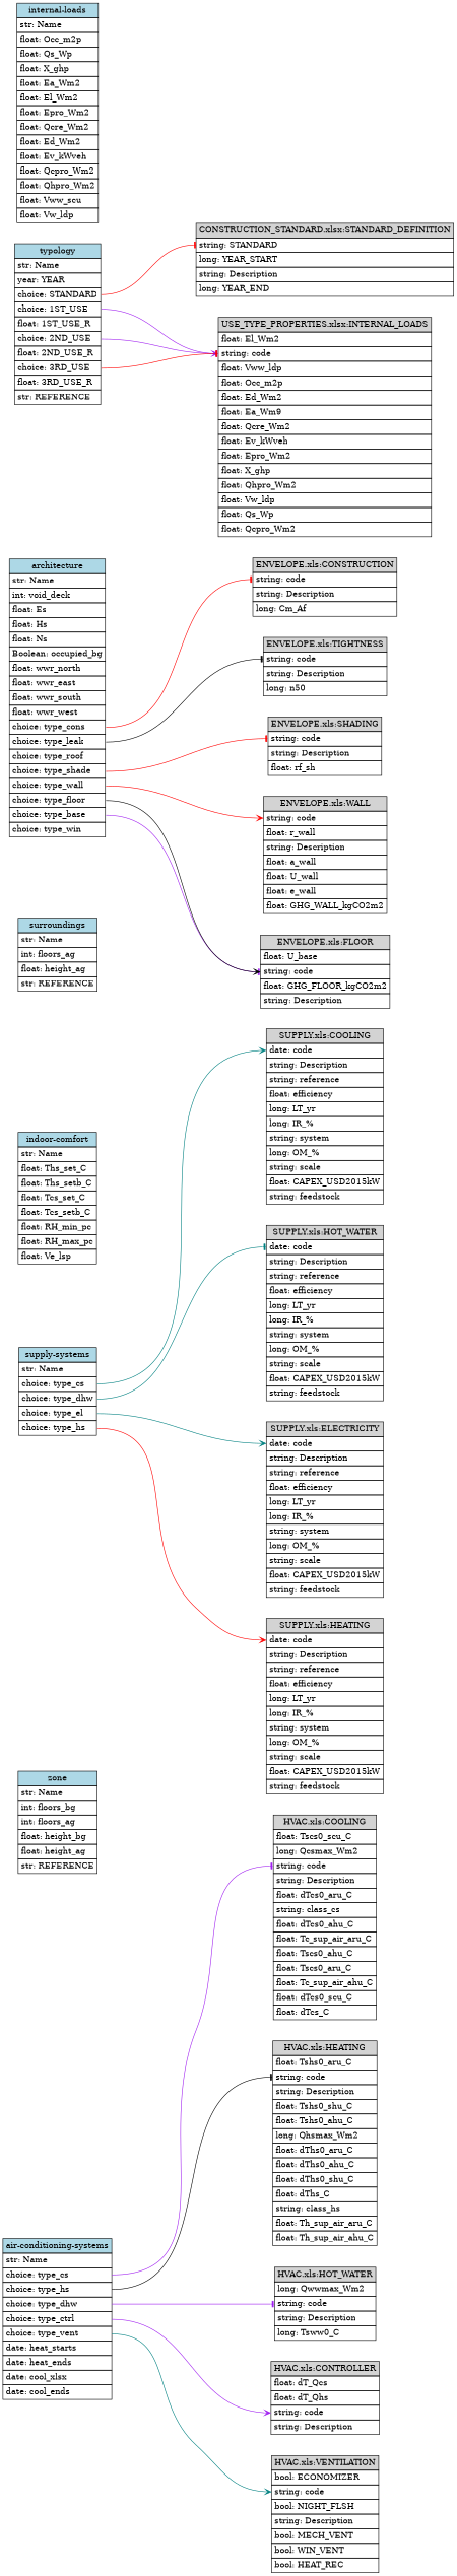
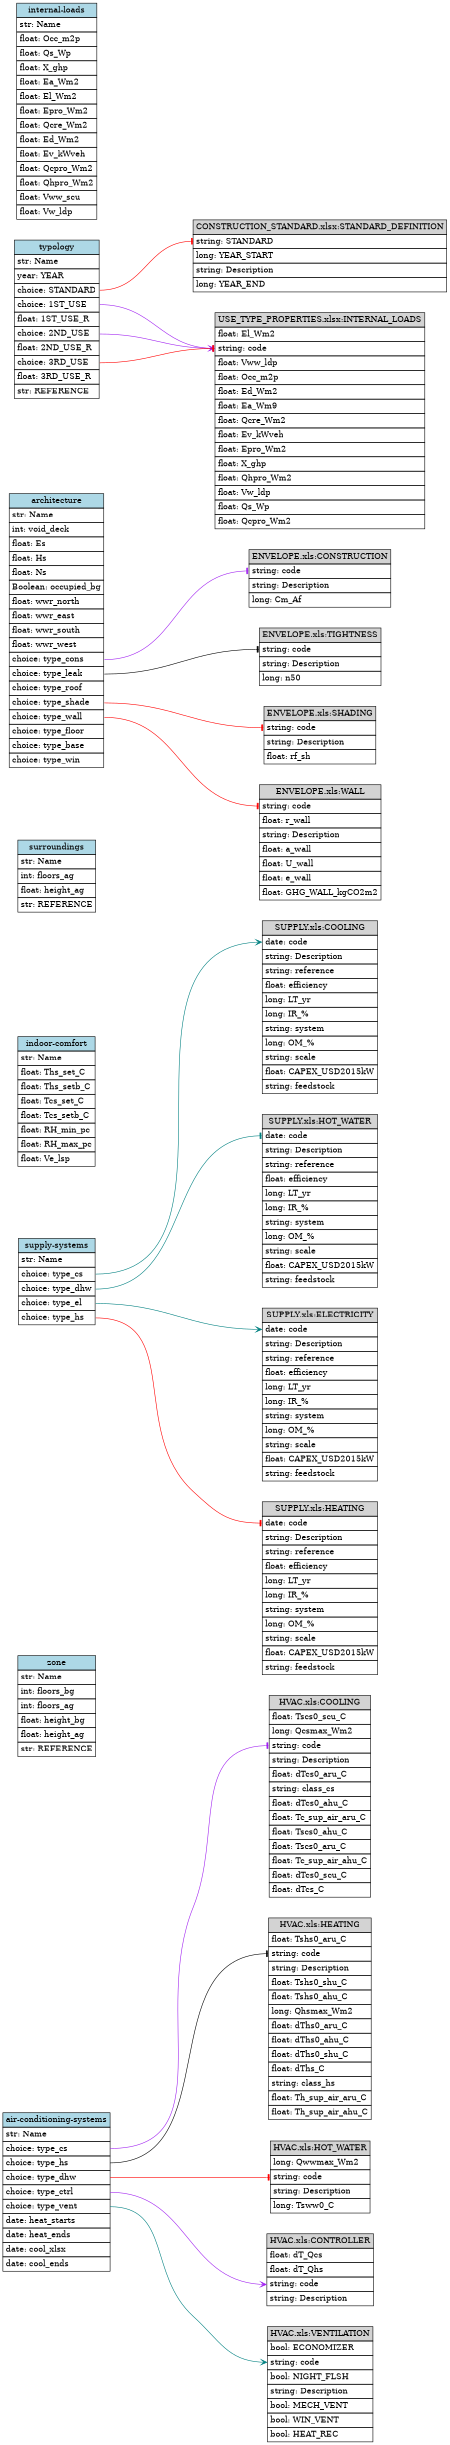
  digraph {
    nodesep=0.5
    rankdir=LR
    ranksep=2
    node [margin=0 shape=none]
    edge [arrowhead=tee color=red headport=code tailport=type_dhw]
    n1 [label=<     <table border="0" cellborder="1" cellspacing="0" cellpadding="4" >         <tr><td bgcolor="lightblue">air-conditioning-systems</td></tr>         <tr><td port="Name" align="left">str: Name</td></tr>         <tr><td port="type_cs" align="left">choice: type_cs</td></tr>         <tr><td port="type_hs" align="left">choice: type_hs</td></tr>         <tr><td port="type_dhw" align="left">choice: type_dhw</td></tr>         <tr><td port="type_ctrl" align="left">choice: type_ctrl</td></tr>         <tr><td port="type_vent" align="left">choice: type_vent</td></tr>         <tr><td port="heat_starts" align="left">date: heat_starts</td></tr>         <tr><td port="heat_ends" align="left">date: heat_ends</td></tr>         <tr><td port="cool_starts" align="left">date: cool_xlsx</td></tr>         <tr><td port="cool_ends" align="left">date: cool_ends</td></tr>              </table>>]
    n2 [label=<     <table border="0" cellborder="1" cellspacing="0" cellpadding="4" >         <tr><td bgcolor="lightgrey">HVAC.xls:HOT_WATER</td></tr>         <tr><td port="Qwwmax_Wm2" align="left">long: Qwwmax_Wm2</td></tr>         <tr><td port="code" align="left">string: code</td></tr>         <tr><td port="Description" align="left">string: Description</td></tr>         <tr><td port="Tsww0_C" align="left">long: Tsww0_C</td></tr>              </table>>]
    n3 [label=<     <table border="0" cellborder="1" cellspacing="0" cellpadding="4" >         <tr><td bgcolor="lightgrey">HVAC.xls:CONTROLLER</td></tr>         <tr><td port="dT_Qcs" align="left">float: dT_Qcs</td></tr>         <tr><td port="dT_Qhs" align="left">float: dT_Qhs</td></tr>         <tr><td port="code" align="left">string: code</td></tr>         <tr><td port="Description" align="left">string: Description</td></tr>              </table>>]
    n4 [label=<     <table border="0" cellborder="1" cellspacing="0" cellpadding="4" >         <tr><td bgcolor="lightgrey">HVAC.xls:VENTILATION</td></tr>         <tr><td port="ECONOMIZER" align="left">bool: ECONOMIZER</td></tr>         <tr><td port="code" align="left">string: code</td></tr>         <tr><td port="NIGHT_FLSH" align="left">bool: NIGHT_FLSH</td></tr>         <tr><td port="Description" align="left">string: Description</td></tr>         <tr><td port="MECH_VENT" align="left">bool: MECH_VENT</td></tr>         <tr><td port="WIN_VENT" align="left">bool: WIN_VENT</td></tr>         <tr><td port="HEAT_REC" align="left">bool: HEAT_REC</td></tr>              </table>>]
    n5 [label=<     <table border="0" cellborder="1" cellspacing="0" cellpadding="4" >         <tr><td bgcolor="lightgrey">HVAC.xls:COOLING</td></tr>         <tr><td port="Tscs0_scu_C" align="left">float: Tscs0_scu_C</td></tr>         <tr><td port="Qcsmax_Wm2" align="left">long: Qcsmax_Wm2</td></tr>         <tr><td port="code" align="left">string: code</td></tr>         <tr><td port="Description" align="left">string: Description</td></tr>         <tr><td port="dTcs0_aru_C" align="left">float: dTcs0_aru_C</td></tr>         <tr><td port="class_cs" align="left">string: class_cs</td></tr>         <tr><td port="dTcs0_ahu_C" align="left">float: dTcs0_ahu_C</td></tr>         <tr><td port="Tc_sup_air_aru_C" align="left">float: Tc_sup_air_aru_C</td></tr>         <tr><td port="Tscs0_ahu_C" align="left">float: Tscs0_ahu_C</td></tr>         <tr><td port="Tscs0_aru_C" align="left">float: Tscs0_aru_C</td></tr>         <tr><td port="Tc_sup_air_ahu_C" align="left">float: Tc_sup_air_ahu_C</td></tr>         <tr><td port="dTcs0_scu_C" align="left">float: dTcs0_scu_C</td></tr>         <tr><td port="dTcs_C" align="left">float: dTcs_C</td></tr>              </table>>]
    n6 [label=<     <table border="0" cellborder="1" cellspacing="0" cellpadding="4" >         <tr><td bgcolor="lightgrey">HVAC.xls:HEATING</td></tr>         <tr><td port="Tshs0_aru_C" align="left">float: Tshs0_aru_C</td></tr>         <tr><td port="code" align="left">string: code</td></tr>         <tr><td port="Description" align="left">string: Description</td></tr>         <tr><td port="Tshs0_shu_C" align="left">float: Tshs0_shu_C</td></tr>         <tr><td port="Tshs0_ahu_C" align="left">float: Tshs0_ahu_C</td></tr>         <tr><td port="Qhsmax_Wm2" align="left">long: Qhsmax_Wm2</td></tr>         <tr><td port="dThs0_aru_C" align="left">float: dThs0_aru_C</td></tr>         <tr><td port="dThs0_ahu_C" align="left">float: dThs0_ahu_C</td></tr>         <tr><td port="dThs0_shu_C" align="left">float: dThs0_shu_C</td></tr>         <tr><td port="dThs_C" align="left">float: dThs_C</td></tr>         <tr><td port="class_hs" align="left">string: class_hs</td></tr>         <tr><td port="Th_sup_air_aru_C" align="left">float: Th_sup_air_aru_C</td></tr>         <tr><td port="Th_sup_air_ahu_C" align="left">float: Th_sup_air_ahu_C</td></tr>              </table>>]
    n7 [label=<     <table border="0" cellborder="1" cellspacing="0" cellpadding="4" >         <tr><td bgcolor="lightblue">zone</td></tr>         <tr><td port="Name" align="left">str: Name</td></tr>         <tr><td port="floors_bg" align="left">int: floors_bg</td></tr>         <tr><td port="floors_ag" align="left">int: floors_ag</td></tr>         <tr><td port="height_bg" align="left">float: height_bg</td></tr>         <tr><td port="height_ag" align="left">float: height_ag</td></tr>         <tr><td port="REFERENCE" align="left">str: REFERENCE</td></tr>              </table>>]
    n8 [label=<     <table border="0" cellborder="1" cellspacing="0" cellpadding="4" >         <tr><td bgcolor="lightblue">supply-systems</td></tr>         <tr><td port="Name" align="left">str: Name</td></tr>         <tr><td port="type_cs" align="left">choice: type_cs</td></tr>         <tr><td port="type_dhw" align="left">choice: type_dhw</td></tr>         <tr><td port="type_el" align="left">choice: type_el</td></tr>         <tr><td port="type_hs" align="left">choice: type_hs</td></tr>              </table>>]
    n9 [label=<     <table border="0" cellborder="1" cellspacing="0" cellpadding="4" >         <tr><td bgcolor="lightgrey">SUPPLY.xls:HEATING</td></tr>         <tr><td port="code" align="left">date: code</td></tr>         <tr><td port="Description" align="left">string: Description</td></tr>         <tr><td port="reference" align="left">string: reference</td></tr>         <tr><td port="efficiency" align="left">float: efficiency</td></tr>         <tr><td port="LT_yr" align="left">long: LT_yr</td></tr>         <tr><td port="IR_%" align="left">long: IR_%</td></tr>         <tr><td port="system" align="left">string: system</td></tr>         <tr><td port="OM_%" align="left">long: OM_%</td></tr>         <tr><td port="scale" align="left">string: scale</td></tr>         <tr><td port="CAPEX_USD2015kW" align="left">float: CAPEX_USD2015kW</td></tr>         <tr><td port="feedstock" align="left">string: feedstock</td></tr>              </table>>]
    n10 [label=<     <table border="0" cellborder="1" cellspacing="0" cellpadding="4" >         <tr><td bgcolor="lightgrey">SUPPLY.xls:HOT_WATER</td></tr>         <tr><td port="code" align="left">date: code</td></tr>         <tr><td port="Description" align="left">string: Description</td></tr>         <tr><td port="reference" align="left">string: reference</td></tr>         <tr><td port="efficiency" align="left">float: efficiency</td></tr>         <tr><td port="LT_yr" align="left">long: LT_yr</td></tr>         <tr><td port="IR_%" align="left">long: IR_%</td></tr>         <tr><td port="system" align="left">string: system</td></tr>         <tr><td port="OM_%" align="left">long: OM_%</td></tr>         <tr><td port="scale" align="left">string: scale</td></tr>         <tr><td port="CAPEX_USD2015kW" align="left">float: CAPEX_USD2015kW</td></tr>         <tr><td port="feedstock" align="left">string: feedstock</td></tr>              </table>>]
    n11 [label=<     <table border="0" cellborder="1" cellspacing="0" cellpadding="4" >         <tr><td bgcolor="lightgrey">SUPPLY.xls:COOLING</td></tr>         <tr><td port="code" align="left">date: code</td></tr>         <tr><td port="Description" align="left">string: Description</td></tr>         <tr><td port="reference" align="left">string: reference</td></tr>         <tr><td port="efficiency" align="left">float: efficiency</td></tr>         <tr><td port="LT_yr" align="left">long: LT_yr</td></tr>         <tr><td port="IR_%" align="left">long: IR_%</td></tr>         <tr><td port="system" align="left">string: system</td></tr>         <tr><td port="OM_%" align="left">long: OM_%</td></tr>         <tr><td port="scale" align="left">string: scale</td></tr>         <tr><td port="CAPEX_USD2015kW" align="left">float: CAPEX_USD2015kW</td></tr>         <tr><td port="feedstock" align="left">string: feedstock</td></tr>              </table>>]
    n12 [label=<     <table border="0" cellborder="1" cellspacing="0" cellpadding="4" >         <tr><td bgcolor="lightgrey">SUPPLY.xls:ELECTRICITY</td></tr>         <tr><td port="code" align="left">date: code</td></tr>         <tr><td port="Description" align="left">string: Description</td></tr>         <tr><td port="reference" align="left">string: reference</td></tr>         <tr><td port="efficiency" align="left">float: efficiency</td></tr>         <tr><td port="LT_yr" align="left">long: LT_yr</td></tr>         <tr><td port="IR_%" align="left">long: IR_%</td></tr>         <tr><td port="system" align="left">string: system</td></tr>         <tr><td port="OM_%" align="left">long: OM_%</td></tr>         <tr><td port="scale" align="left">string: scale</td></tr>         <tr><td port="CAPEX_USD2015kW" align="left">float: CAPEX_USD2015kW</td></tr>         <tr><td port="feedstock" align="left">string: feedstock</td></tr>              </table>>]
    n13 [label=<     <table border="0" cellborder="1" cellspacing="0" cellpadding="4" >         <tr><td bgcolor="lightblue">indoor-comfort</td></tr>         <tr><td port="Name" align="left">str: Name</td></tr>         <tr><td port="Ths_set_C" align="left">float: Ths_set_C</td></tr>         <tr><td port="Ths_setb_C" align="left">float: Ths_setb_C</td></tr>         <tr><td port="Tcs_set_C" align="left">float: Tcs_set_C</td></tr>         <tr><td port="Tcs_setb_C" align="left">float: Tcs_setb_C</td></tr>         <tr><td port="RH_min_pc" align="left">float: RH_min_pc</td></tr>         <tr><td port="RH_max_pc" align="left">float: RH_max_pc</td></tr>         <tr><td port="Ve_lsp" align="left">float: Ve_lsp</td></tr>              </table>>]
    n14 [label=<     <table border="0" cellborder="1" cellspacing="0" cellpadding="4" >         <tr><td bgcolor="lightblue">surroundings</td></tr>         <tr><td port="Name" align="left">str: Name</td></tr>         <tr><td port="floors_ag" align="left">int: floors_ag</td></tr>         <tr><td port="height_ag" align="left">float: height_ag</td></tr>         <tr><td port="REFERENCE" align="left">str: REFERENCE</td></tr>              </table>>]
    n15 [label=<     <table border="0" cellborder="1" cellspacing="0" cellpadding="4" >         <tr><td bgcolor="lightblue">architecture</td></tr>         <tr><td port="Name" align="left">str: Name</td></tr>         <tr><td port="void_deck" align="left">int: void_deck</td></tr>         <tr><td port="Es" align="left">float: Es</td></tr>         <tr><td port="Hs" align="left">float: Hs</td></tr>         <tr><td port="Ns" align="left">float: Ns</td></tr>         <tr><td port="occupied_bg" align="left">Boolean: occupied_bg</td></tr>         <tr><td port="wwr_north" align="left">float: wwr_north</td></tr>         <tr><td port="wwr_east" align="left">float: wwr_east</td></tr>         <tr><td port="wwr_south" align="left">float: wwr_south</td></tr>         <tr><td port="wwr_west" align="left">float: wwr_west</td></tr>         <tr><td port="type_cons" align="left">choice: type_cons</td></tr>         <tr><td port="type_leak" align="left">choice: type_leak</td></tr>         <tr><td port="type_roof" align="left">choice: type_roof</td></tr>         <tr><td port="type_shade" align="left">choice: type_shade</td></tr>         <tr><td port="type_wall" align="left">choice: type_wall</td></tr>         <tr><td port="type_floor" align="left">choice: type_floor</td></tr>         <tr><td port="type_base" align="left">choice: type_base</td></tr>         <tr><td port="type_win" align="left">choice: type_win</td></tr>              </table>>]
    n16 [label=<     <table border="0" cellborder="1" cellspacing="0" cellpadding="4" >         <tr><td bgcolor="lightgrey">ENVELOPE.xls:SHADING</td></tr>         <tr><td port="code" align="left">string: code</td></tr>         <tr><td port="Description" align="left">string: Description</td></tr>         <tr><td port="rf_sh" align="left">float: rf_sh</td></tr>              </table>>]
    n17 [label=<     <table border="0" cellborder="1" cellspacing="0" cellpadding="4" >         <tr><td bgcolor="lightgrey">ENVELOPE.xls:WALL</td></tr>         <tr><td port="code" align="left">string: code</td></tr>         <tr><td port="r_wall" align="left">float: r_wall</td></tr>         <tr><td port="Description" align="left">string: Description</td></tr>         <tr><td port="a_wall" align="left">float: a_wall</td></tr>         <tr><td port="U_wall" align="left">float: U_wall</td></tr>         <tr><td port="e_wall" align="left">float: e_wall</td></tr>         <tr><td port="GHG_WALL_kgCO2m2" align="left">float: GHG_WALL_kgCO2m2</td></tr>              </table>>]
    n18 [label=<     <table border="0" cellborder="1" cellspacing="0" cellpadding="4" >         <tr><td bgcolor="lightgrey">ENVELOPE.xls:TIGHTNESS</td></tr>         <tr><td port="code" align="left">string: code</td></tr>         <tr><td port="Description" align="left">string: Description</td></tr>         <tr><td port="n50" align="left">long: n50</td></tr>              </table>>]
-   n19 [label=<     <table border="0" cellborder="1" cellspacing="0" cellpadding="4" >         <tr><td bgcolor="lightgrey">ENVELOPE.xls:FLOOR</td></tr>         <tr><td port="U_base" align="left">float: U_base</td></tr>         <tr><td port="code" align="left">string: code</td></tr>         <tr><td port="GHG_FLOOR_kgCO2m2" align="left">float: GHG_FLOOR_kgCO2m2</td></tr>         <tr><td port="Description" align="left">string: Description</td></tr>              </table>>]
    n20 [label=<     <table border="0" cellborder="1" cellspacing="0" cellpadding="4" >         <tr><td bgcolor="lightgrey">ENVELOPE.xls:CONSTRUCTION</td></tr>         <tr><td port="code" align="left">string: code</td></tr>         <tr><td port="Description" align="left">string: Description</td></tr>         <tr><td port="Cm_Af" align="left">long: Cm_Af</td></tr>              </table>>]
    n21 [label=<     <table border="0" cellborder="1" cellspacing="0" cellpadding="4" >         <tr><td bgcolor="lightblue">typology</td></tr>         <tr><td port="Name" align="left">str: Name</td></tr>         <tr><td port="YEAR" align="left">year: YEAR</td></tr>         <tr><td port="STANDARD" align="left">choice: STANDARD</td></tr>         <tr><td port="1ST_USE" align="left">choice: 1ST_USE</td></tr>         <tr><td port="1ST_USE_R" align="left">float: 1ST_USE_R</td></tr>         <tr><td port="2ND_USE" align="left">choice: 2ND_USE</td></tr>         <tr><td port="2ND_USE_R" align="left">float: 2ND_USE_R</td></tr>         <tr><td port="3RD_USE" align="left">choice: 3RD_USE</td></tr>         <tr><td port="3RD_USE_R" align="left">float: 3RD_USE_R</td></tr>         <tr><td port="REFERENCE" align="left">str: REFERENCE</td></tr>              </table>>]
    n22 [label=<     <table border="0" cellborder="1" cellspacing="0" cellpadding="4" >         <tr><td bgcolor="lightgrey">USE_TYPE_PROPERTIES.xlsx:INTERNAL_LOADS</td></tr>         <tr><td port="El_Wm2" align="left">float: El_Wm2</td></tr>         <tr><td port="code" align="left">string: code</td></tr>         <tr><td port="Vww_ldp" align="left">float: Vww_ldp</td></tr>         <tr><td port="Occ_m2p" align="left">float: Occ_m2p</td></tr>         <tr><td port="Ed_Wm2" align="left">float: Ed_Wm2</td></tr>         <tr><td port="Ea_Wm2" align="left">float: Ea_Wm9</td></tr>         <tr><td port="Qcre_Wm2" align="left">float: Qcre_Wm2</td></tr>         <tr><td port="Ev_kWveh" align="left">float: Ev_kWveh</td></tr>         <tr><td port="Epro_Wm2" align="left">float: Epro_Wm2</td></tr>         <tr><td port="X_ghp" align="left">float: X_ghp</td></tr>         <tr><td port="Qhpro_Wm2" align="left">float: Qhpro_Wm2</td></tr>         <tr><td port="Vw_ldp" align="left">float: Vw_ldp</td></tr>         <tr><td port="Qs_Wp" align="left">float: Qs_Wp</td></tr>         <tr><td port="Qcpro_Wm2" align="left">float: Qcpro_Wm2</td></tr>              </table>>]
    n23 [label=<     <table border="0" cellborder="1" cellspacing="0" cellpadding="4" >         <tr><td bgcolor="lightgrey">CONSTRUCTION_STANDARD.xlsx:STANDARD_DEFINITION</td></tr>         <tr><td port="STANDARD" align="left">string: STANDARD</td></tr>         <tr><td port="YEAR_START" align="left">long: YEAR_START</td></tr>         <tr><td port="Description" align="left">string: Description</td></tr>         <tr><td port="YEAR_END" align="left">long: YEAR_END</td></tr>              </table>>]
    n24 [label=<     <table border="0" cellborder="1" cellspacing="0" cellpadding="4" >         <tr><td bgcolor="lightblue">internal-loads</td></tr>         <tr><td port="Name" align="left">str: Name</td></tr>         <tr><td port="Occ_m2p" align="left">float: Occ_m2p</td></tr>         <tr><td port="Qs_Wp" align="left">float: Qs_Wp</td></tr>         <tr><td port="X_ghp" align="left">float: X_ghp</td></tr>         <tr><td port="Ea_Wm2" align="left">float: Ea_Wm2</td></tr>         <tr><td port="El_Wm2" align="left">float: El_Wm2</td></tr>         <tr><td port="Epro_Wm2" align="left">float: Epro_Wm2</td></tr>         <tr><td port="Qcre_Wm2" align="left">float: Qcre_Wm2</td></tr>         <tr><td port="Ed_Wm2" align="left">float: Ed_Wm2</td></tr>         <tr><td port="Ev_kWveh" align="left">float: Ev_kWveh</td></tr>         <tr><td port="Qcpro_Wm2" align="left">float: Qcpro_Wm2</td></tr>         <tr><td port="Qhpro_Wm2" align="left">float: Qhpro_Wm2</td></tr>         <tr><td port="Vww_ldp" align="left">float: Vww_scu</td></tr>         <tr><td port="Vw_ldp" align="left">float: Vw_ldp</td></tr>              </table>>]
-   n1 -> n2 [color=purple]
+   n1 -> n2
    n1 -> n3 [arrowhead=vee color=purple tailport=type_ctrl]
    n1 -> n4 [arrowhead=vee color=teal tailport=type_vent]
    n1 -> n5 [color=purple tailport=type_cs]
    n1 -> n6 [color=black tailport=type_hs]
-   n8 -> n9 [arrowhead=vee tailport=type_hs]
+   n8 -> n9 [tailport=type_hs]
    n8 -> n10 [color=teal]
    n8 -> n11 [arrowhead=vee color=teal tailport=type_cs]
    n8 -> n12 [arrowhead=vee color=teal tailport=type_el]
    n15 -> n16 [tailport=type_shade]
-   n15 -> n17 [arrowhead=vee tailport=type_wall]
+   n15 -> n17 [tailport=type_wall]
    n15 -> n18 [color=black tailport=type_leak]
-   n15 -> n19 [color=purple tailport=type_base]
-   n15 -> n19 [arrowhead=vee color=black tailport=type_floor]
-   n15 -> n20 [tailport=type_cons]
+   n15 -> n20 [color=purple tailport=type_cons]
    n21 -> n22 [arrowhead=vee color=purple tailport="2ND_USE"]
    n21 -> n22 [color=purple tailport="1ST_USE"]
    n21 -> n22 [tailport="3RD_USE"]
    n21 -> n23 [headport=STANDARD tailport=STANDARD]
  }
